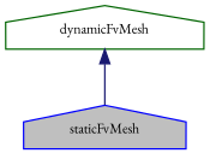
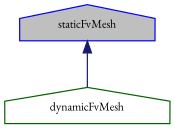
  digraph {
    fontname="EB Garamond"
    node [fontname="EB Garamond" fontsize=10 shape=house]
    n1 [color=blue fillcolor=grey75 fontcolor=black height=0.2 label=staticFvMesh style=filled width=0.4]
    n2 [color=darkgreen height=0.2 label=dynamicFvMesh width=0.4]
-   n2 -> n1 [color=midnightblue dir=back fontname="EB Garamond" fontsize=10 labelfontname=FreeSans labelfontsize=10 style=solid]
+   n1 -> n2 [color=midnightblue dir=back fontname="EB Garamond" fontsize=10 labelfontname=FreeSans labelfontsize=10 style=solid]
  }
